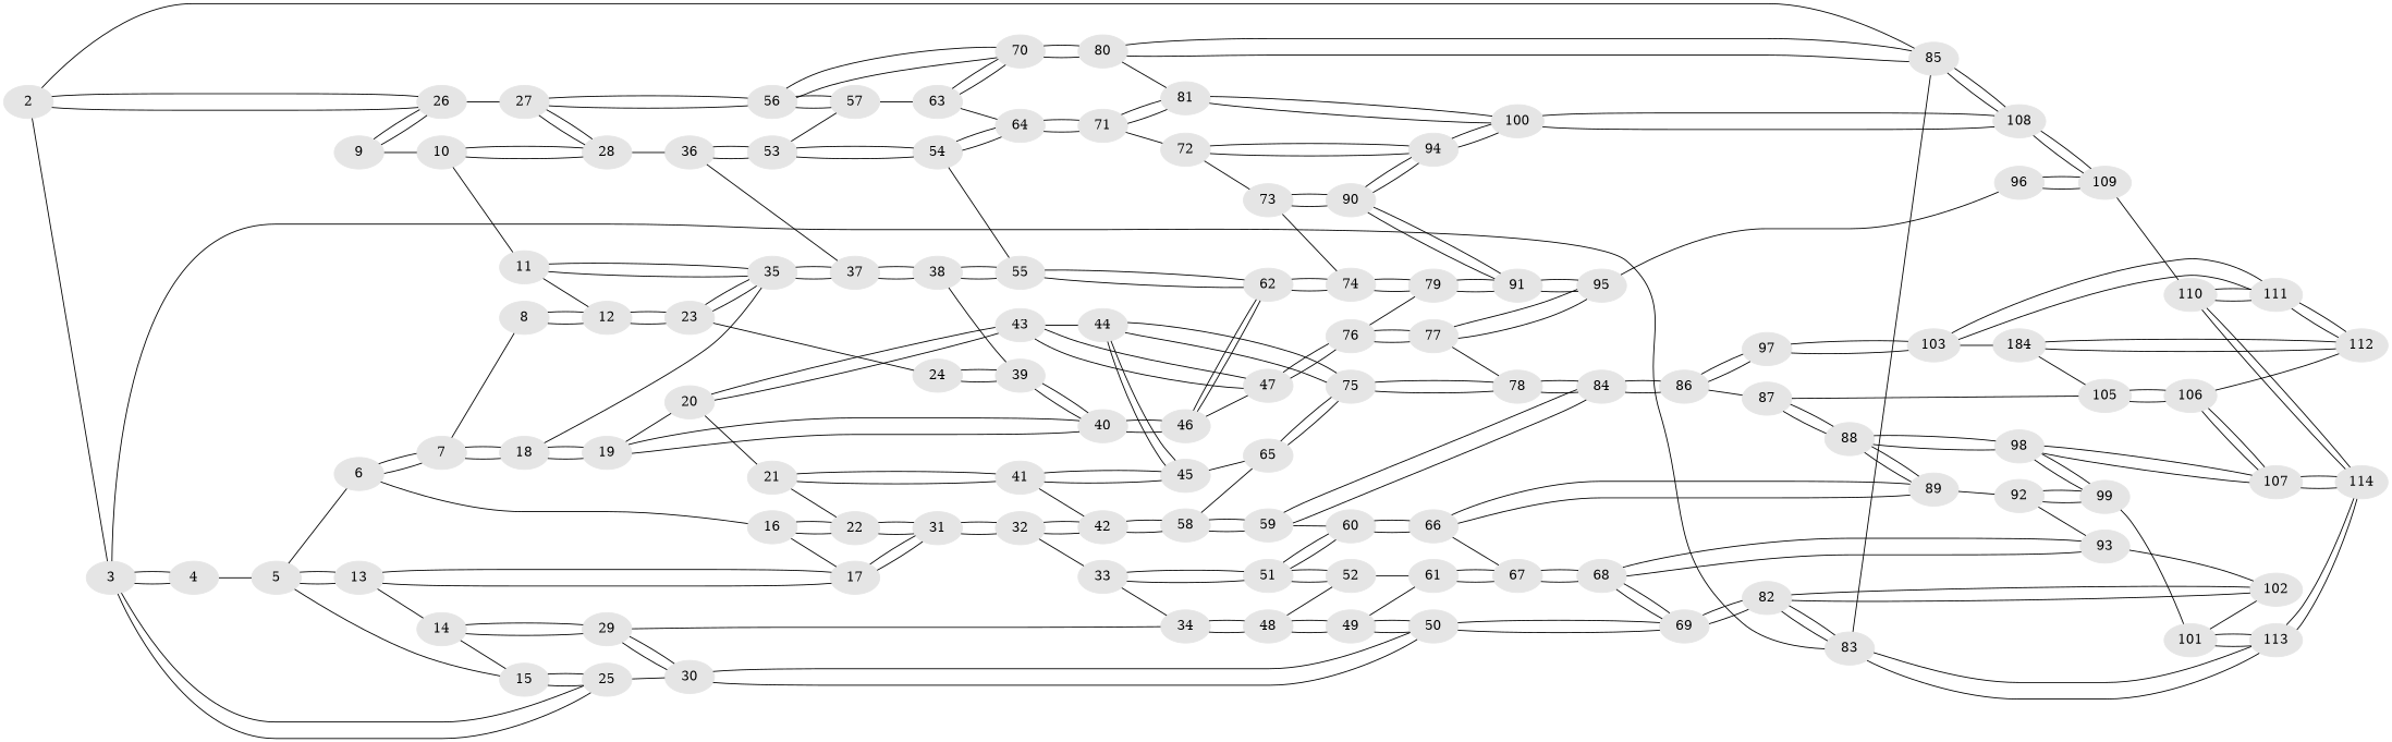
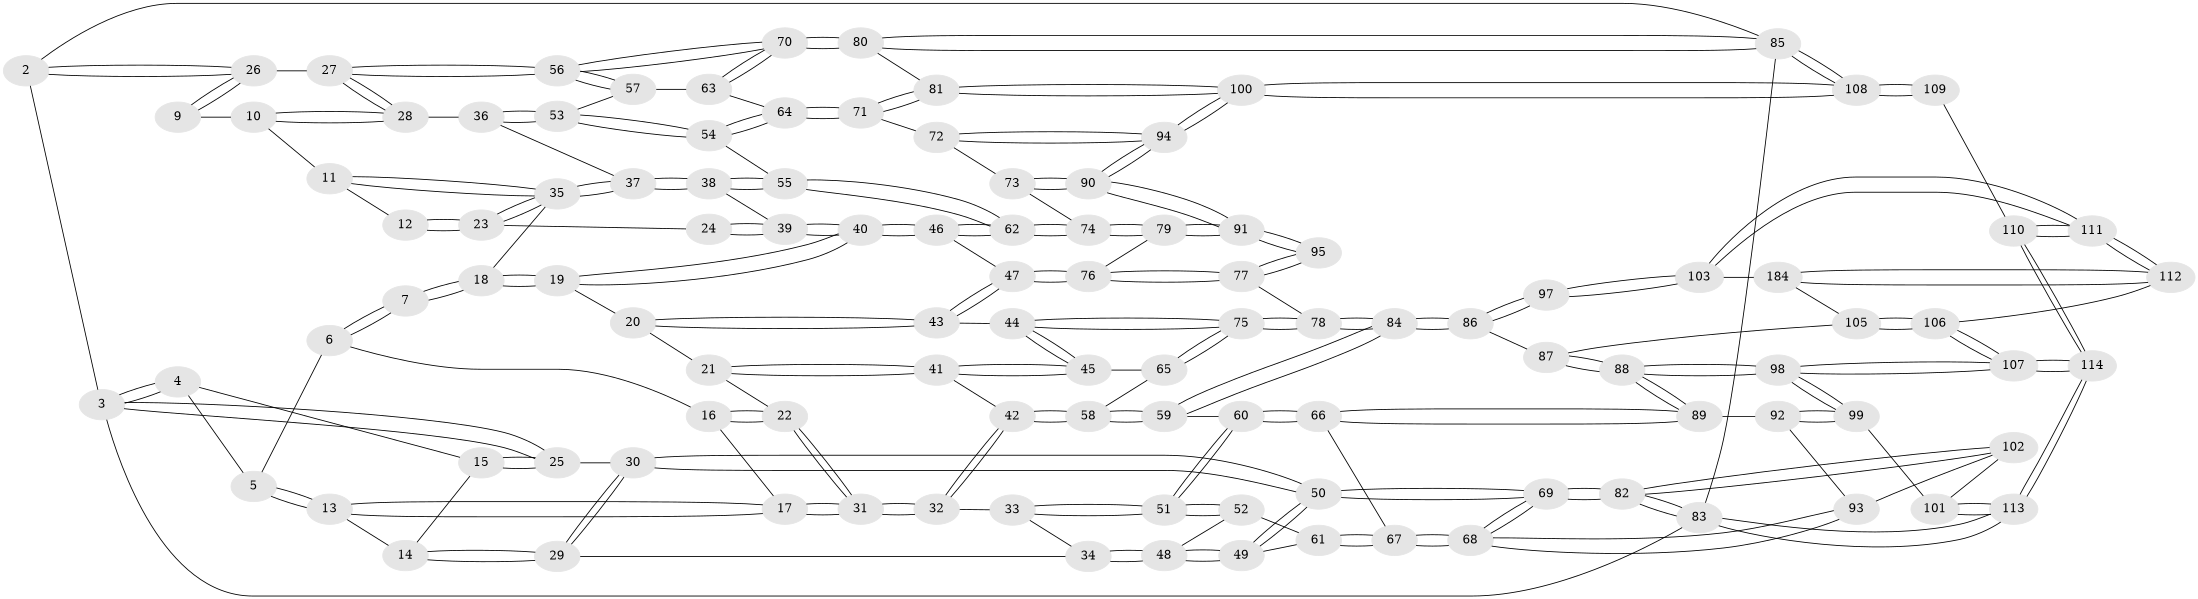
  graph {
    rankdir=LR
    node [color=gray90 style=filled]
    2
    3
    26
    85
    9
    10
    4
    25
    83
    27
    108
    5
    15
    30
    113
    6
    13
    7
    16
    14
    17
-   8
    18
    22
    12
    35
    19
    23
    11
    28
    36
    37
    24
    29
    31
    34
    32
    20
    40
    39
    21
    43
    46
    41
    44
    47
    42
    45
    50
    56
    57
    70
    53
    48
    69
    33
    51
    58
    52
    60
    49
    38
    54
    55
    62
    65
    59
    75
    76
    78
    74
    79
    77
    61
    67
    82
    66
    64
    63
    71
    80
    84
    86
    89
    68
    72
    81
    92
    93
    102
    73
    94
    100
    90
    91
    95
-   96
    114
    87
    97
    109
    88
    105
    103
    98
    106
    99
    107
    101
    110
    n111 [label=184]
    111
    112
    2 -- 3
    2 -- 26
    2 -- 26
    2 -- 85
    3 -- 4
    3 -- 4
    3 -- 25
    3 -- 25
    3 -- 83
    26 -- 27
    85 -- 108
    85 -- 108
    9 -- 26
    9 -- 26
    9 -- 10
    10 -- 11
    10 -- 28
    10 -- 28
    4 -- 5
-   5 -- 15
+   4 -- 15
    25 -- 30
    83 -- 85
    83 -- 113
    83 -- 113
    27 -- 28
    27 -- 28
    27 -- 56
    27 -- 56
    108 -- 109
    108 -- 109
    5 -- 6
    5 -- 13
    5 -- 13
    15 -- 25
    15 -- 25
    30 -- 50
    30 -- 50
    113 -- 114
    113 -- 114
    6 -- 7
    6 -- 7
    6 -- 16
    13 -- 14
    13 -- 17
    13 -- 17
-   7 -- 8
    7 -- 18
    7 -- 18
    16 -- 17
    16 -- 22
    16 -- 22
    14 -- 15
    14 -- 29
    14 -- 29
    17 -- 31
    17 -- 31
-   8 -- 12
-   8 -- 12
    18 -- 35
    18 -- 19
    18 -- 19
    22 -- 31
    22 -- 31
    12 -- 23
    12 -- 23
    35 -- 37
    35 -- 37
    19 -- 20
    19 -- 40
    19 -- 40
    23 -- 35
    23 -- 35
    23 -- 24
    11 -- 12
    11 -- 35
    11 -- 35
    28 -- 36
    36 -- 37
    36 -- 53
    36 -- 53
    37 -- 38
    37 -- 38
    24 -- 39
    24 -- 39
    29 -- 30
    29 -- 30
    29 -- 34
    31 -- 32
    31 -- 32
    34 -- 48
    34 -- 48
    32 -- 42
    32 -- 42
    32 -- 33
    20 -- 21
    20 -- 43
    20 -- 43
    40 -- 46
    40 -- 46
    39 -- 40
    39 -- 40
    21 -- 22
    21 -- 41
    21 -- 41
    43 -- 44
    43 -- 47
    43 -- 47
    46 -- 47
    46 -- 62
    46 -- 62
    41 -- 42
    41 -- 45
    41 -- 45
    44 -- 45
    44 -- 45
    44 -- 75
    44 -- 75
    47 -- 76
    47 -- 76
    42 -- 58
    42 -- 58
    45 -- 65
    50 -- 69
    50 -- 69
    56 -- 57
    56 -- 57
    56 -- 70
    56 -- 70
    57 -- 63
    70 -- 80
    70 -- 80
    53 -- 57
    53 -- 54
    53 -- 54
    48 -- 52
    48 -- 49
    48 -- 49
    69 -- 82
    69 -- 82
    33 -- 34
    33 -- 51
    33 -- 51
    51 -- 52
    51 -- 52
    51 -- 60
    51 -- 60
    58 -- 65
    58 -- 59
    58 -- 59
    52 -- 61
    60 -- 66
    60 -- 66
    49 -- 50
    49 -- 50
    49 -- 61
    38 -- 39
    38 -- 55
    38 -- 55
    54 -- 55
    54 -- 64
    54 -- 64
    55 -- 62
    55 -- 62
    62 -- 74
    62 -- 74
    65 -- 75
    65 -- 75
    59 -- 60
    59 -- 84
    59 -- 84
    75 -- 78
    75 -- 78
    76 -- 79
    76 -- 77
    76 -- 77
    78 -- 84
    78 -- 84
    74 -- 79
    74 -- 79
    79 -- 91
    79 -- 91
    77 -- 78
    77 -- 95
    77 -- 95
    61 -- 67
    61 -- 67
    67 -- 68
    67 -- 68
    82 -- 83
    82 -- 83
    82 -- 102
    82 -- 102
    66 -- 67
    66 -- 89
    66 -- 89
    64 -- 71
    64 -- 71
    63 -- 70
    63 -- 70
    63 -- 64
    71 -- 72
    71 -- 81
    71 -- 81
    80 -- 85
    80 -- 85
    80 -- 81
    84 -- 86
    84 -- 86
    86 -- 87
    86 -- 97
    86 -- 97
    89 -- 92
    68 -- 69
    68 -- 69
    68 -- 93
    68 -- 93
    72 -- 73
    72 -- 94
    72 -- 94
    81 -- 100
    81 -- 100
    92 -- 93
    92 -- 99
    92 -- 99
    93 -- 102
    73 -- 74
    73 -- 90
    73 -- 90
    94 -- 100
    94 -- 100
    100 -- 108
    100 -- 108
    90 -- 94
    90 -- 94
    90 -- 91
    90 -- 91
    91 -- 95
    91 -- 95
-   95 -- 96
-   96 -- 109
-   96 -- 109
    87 -- 88
    87 -- 88
    87 -- 105
    97 -- 103
    97 -- 103
    109 -- 110
    88 -- 89
    88 -- 89
    88 -- 98
    88 -- 98
    105 -- 106
    105 -- 106
    103 -- n111
    103 -- 111
    103 -- 111
    98 -- 99
    98 -- 99
    98 -- 107
    98 -- 107
    106 -- 107
    106 -- 107
    106 -- 112
    99 -- 101
    107 -- 114
    107 -- 114
    101 -- 113
    101 -- 113
    101 -- 102
    110 -- 114
    110 -- 114
    110 -- 111
    110 -- 111
    n111 -- 105
    n111 -- 112
    n111 -- 112
    111 -- 112
    111 -- 112
  }
